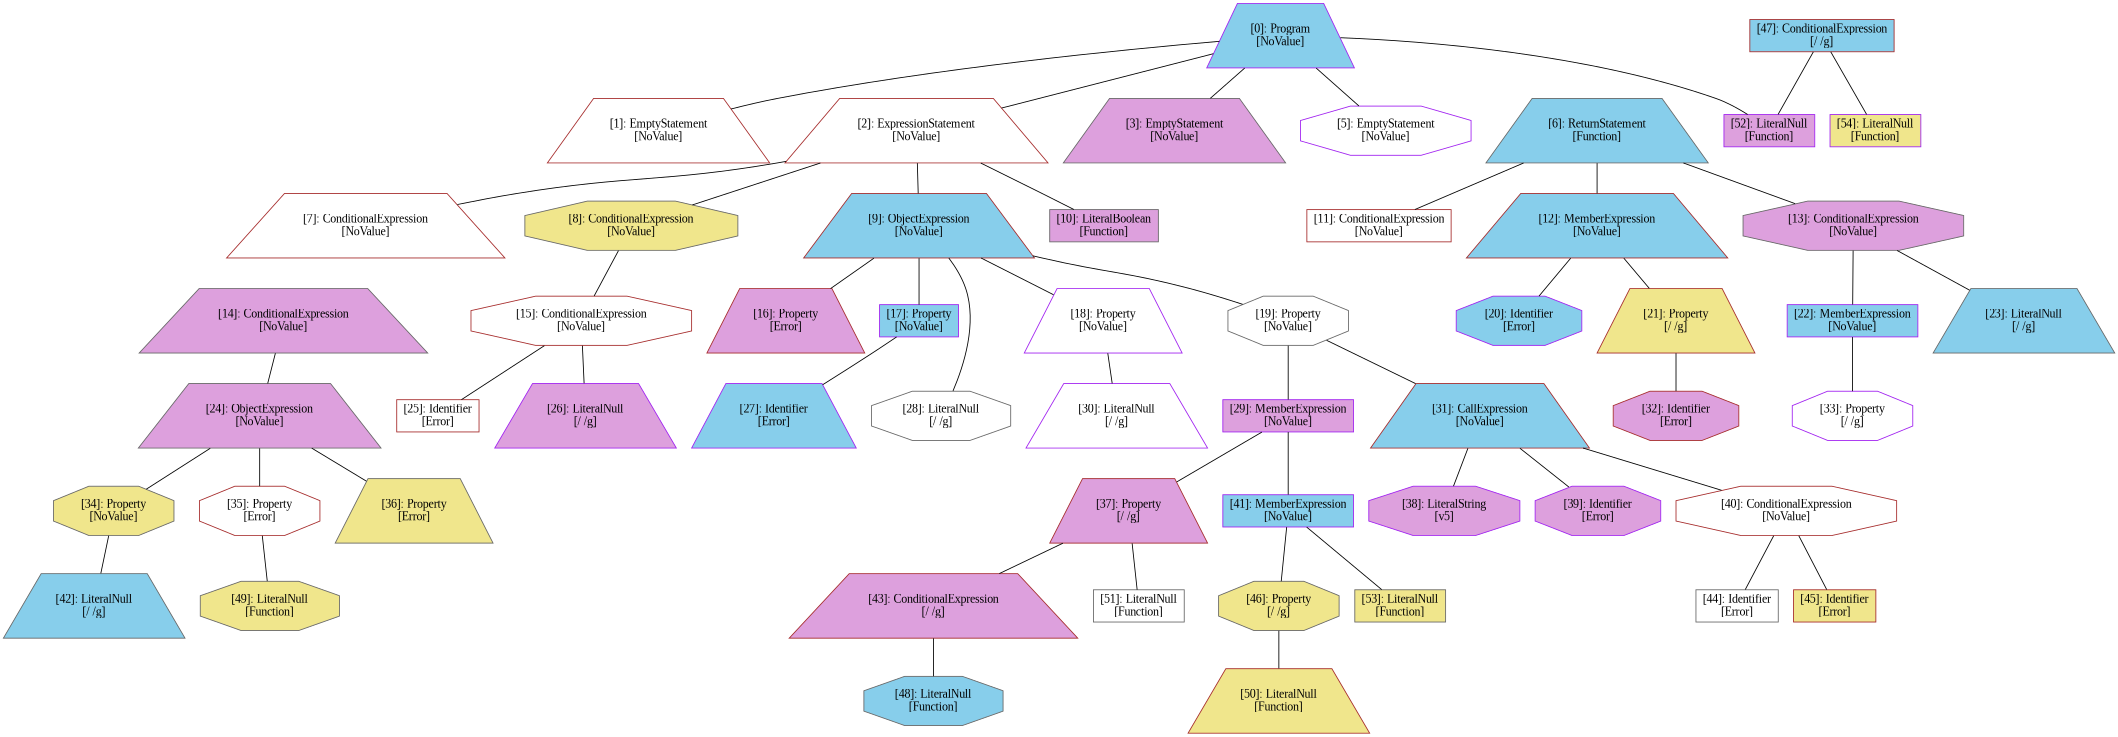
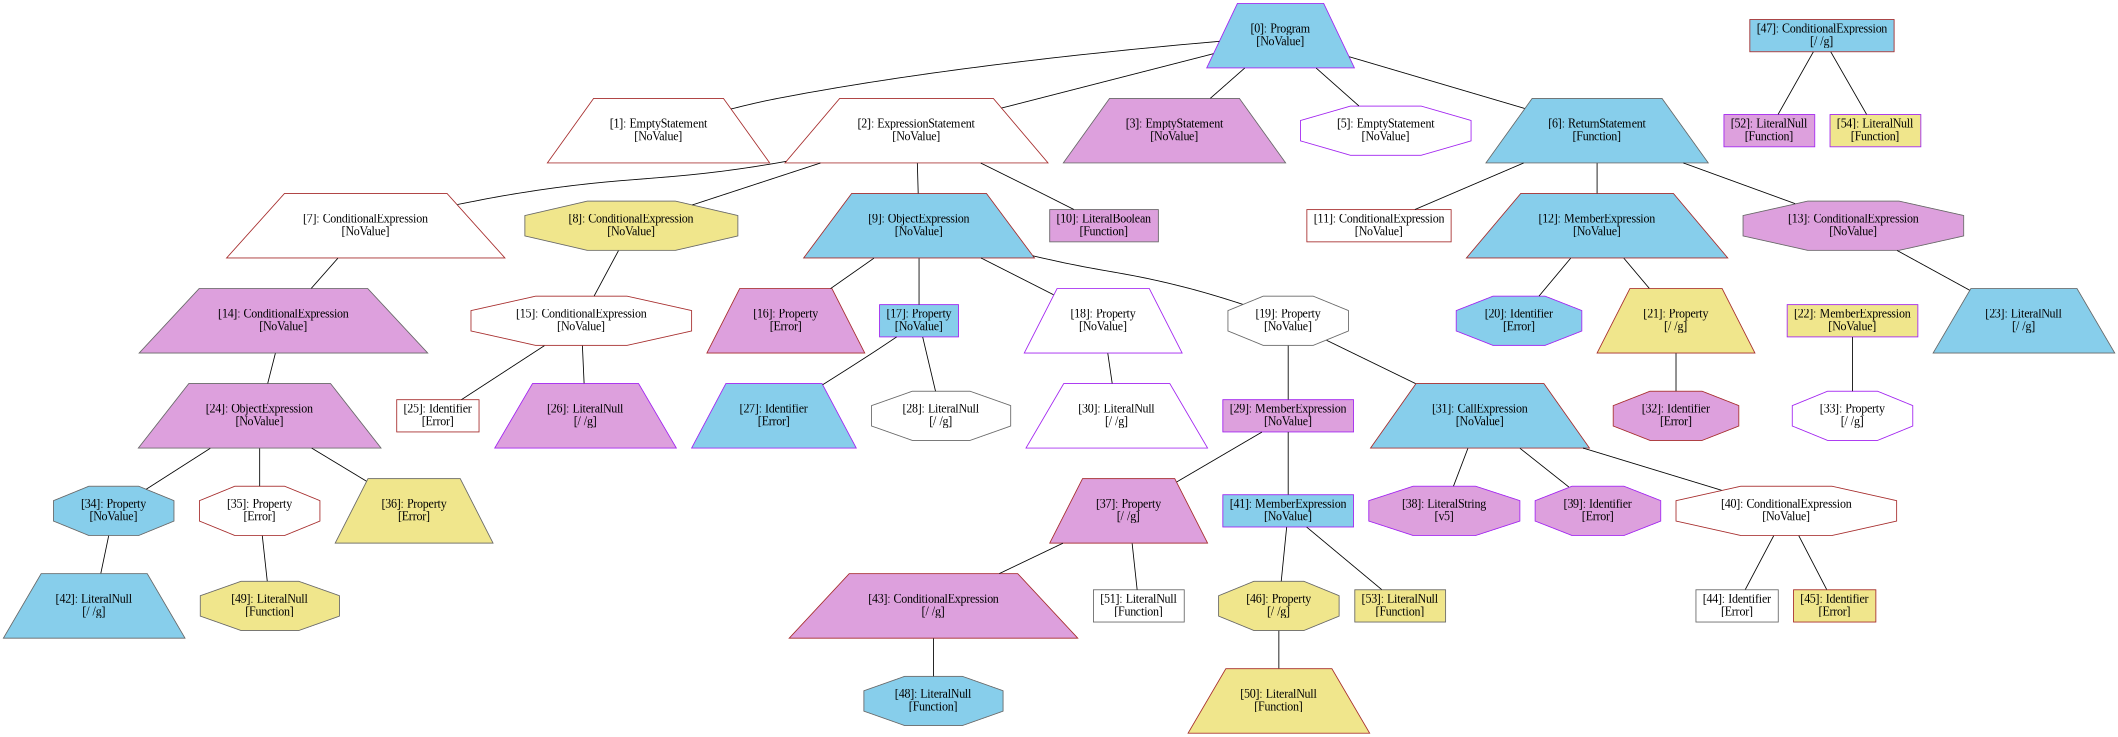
  graph {
    fontname="Liberation Serif"
    node [color=brown fillcolor=white fontname="Liberation Serif" shape=trapezium style=filled]
    edge [fontname="Liberation Serif"]
    n1 [color=purple fillcolor=skyblue label="[0]: Program\n[NoValue]"]
    n2 [label="[1]: EmptyStatement\n[NoValue]"]
    n3 [label="[2]: ExpressionStatement\n[NoValue]"]
    n4 [color=gray40 fillcolor=plum label="[3]: EmptyStatement\n[NoValue]"]
    n5 [color=purple label="[5]: EmptyStatement\n[NoValue]" shape=octagon]
    n6 [color=gray40 fillcolor=skyblue label="[6]: ReturnStatement\n[Function]"]
    n7 [label="[7]: ConditionalExpression\n[NoValue]"]
    n8 [color=gray40 fillcolor=khaki label="[8]: ConditionalExpression\n[NoValue]" shape=octagon]
    n9 [fillcolor=skyblue label="[9]: ObjectExpression\n[NoValue]"]
    n10 [color=gray40 fillcolor=plum label="[10]: LiteralBoolean\n[Function]" shape=box]
    n11 [label="[11]: ConditionalExpression\n[NoValue]" shape=box]
    n12 [fillcolor=skyblue label="[12]: MemberExpression\n[NoValue]"]
    n13 [color=gray40 fillcolor=plum label="[13]: ConditionalExpression\n[NoValue]" shape=octagon]
    n14 [color=gray40 fillcolor=plum label="[14]: ConditionalExpression\n[NoValue]"]
    n15 [label="[15]: ConditionalExpression\n[NoValue]" shape=octagon]
    n16 [fillcolor=plum label="[16]: Property\n[Error]"]
    n17 [color=purple fillcolor=skyblue label="[17]: Property\n[NoValue]" shape=box]
    n18 [color=purple label="[18]: Property\n[NoValue]"]
    n19 [color=gray40 label="[19]: Property\n[NoValue]" shape=octagon]
    n20 [color=purple fillcolor=skyblue label="[20]: Identifier\n[Error]" shape=octagon]
    n21 [fillcolor=khaki label="[21]: Property\n[/ /g]"]
-   n22 [color=purple fillcolor=skyblue label="[22]: MemberExpression\n[NoValue]" shape=box]
+   n22 [color=purple fillcolor=khaki label="[22]: MemberExpression\n[NoValue]" shape=box]
    n23 [color=gray40 fillcolor=skyblue label="[23]: LiteralNull\n[/ /g]"]
    n24 [color=gray40 fillcolor=plum label="[24]: ObjectExpression\n[NoValue]"]
    n25 [label="[25]: Identifier\n[Error]" shape=box]
    n26 [color=purple fillcolor=plum label="[26]: LiteralNull\n[/ /g]"]
    n27 [color=purple fillcolor=skyblue label="[27]: Identifier\n[Error]"]
    n28 [color=gray40 label="[28]: LiteralNull\n[/ /g]" shape=octagon]
    n29 [color=purple label="[30]: LiteralNull\n[/ /g]"]
    n30 [color=purple fillcolor=plum label="[29]: MemberExpression\n[NoValue]" shape=box]
    n31 [fillcolor=skyblue label="[31]: CallExpression\n[NoValue]"]
    n32 [fillcolor=plum label="[32]: Identifier\n[Error]" shape=octagon]
    n33 [color=purple label="[33]: Property\n[/ /g]" shape=octagon]
-   n34 [color=gray40 fillcolor=khaki label="[34]: Property\n[NoValue]" shape=octagon]
+   n34 [color=gray40 fillcolor=skyblue label="[34]: Property\n[NoValue]" shape=octagon]
    n35 [label="[35]: Property\n[Error]" shape=octagon]
    n36 [color=gray40 fillcolor=khaki label="[36]: Property\n[Error]"]
    n37 [fillcolor=plum label="[37]: Property\n[/ /g]"]
    n38 [color=purple fillcolor=skyblue label="[41]: MemberExpression\n[NoValue]" shape=box]
    n39 [color=purple fillcolor=plum label="[38]: LiteralString\n[v5]" shape=octagon]
    n40 [color=purple fillcolor=plum label="[39]: Identifier\n[Error]" shape=octagon]
    n41 [label="[40]: ConditionalExpression\n[NoValue]" shape=octagon]
    n42 [color=gray40 fillcolor=skyblue label="[42]: LiteralNull\n[/ /g]"]
    n43 [color=gray40 fillcolor=khaki label="[49]: LiteralNull\n[Function]" shape=octagon]
    n44 [fillcolor=plum label="[43]: ConditionalExpression\n[/ /g]"]
    n45 [color=gray40 label="[51]: LiteralNull\n[Function]" shape=box]
    n46 [color=gray40 fillcolor=khaki label="[46]: Property\n[/ /g]" shape=octagon]
    n47 [color=gray40 fillcolor=khaki label="[53]: LiteralNull\n[Function]" shape=box]
    n48 [color=gray40 label="[44]: Identifier\n[Error]" shape=box]
    n49 [fillcolor=khaki label="[45]: Identifier\n[Error]" shape=box]
    n50 [color=gray40 fillcolor=skyblue label="[48]: LiteralNull\n[Function]" shape=octagon]
    n51 [fillcolor=khaki label="[50]: LiteralNull\n[Function]"]
    n52 [fillcolor=skyblue label="[47]: ConditionalExpression\n[/ /g]" shape=box]
    n53 [color=purple fillcolor=plum label="[52]: LiteralNull\n[Function]" shape=box]
    n54 [color=purple fillcolor=khaki label="[54]: LiteralNull\n[Function]" shape=box]
    n1 -- n2
    n1 -- n3
    n1 -- n4
    n1 -- n5
-   n1 -- n53
+   n1 -- n6
    n3 -- n7
    n3 -- n8
    n3 -- n9
    n3 -- n10
    n6 -- n11
    n6 -- n12
    n6 -- n13
+   n7 -- n14
    n8 -- n15
    n9 -- n16
    n9 -- n17
    n9 -- n18
    n9 -- n19
    n12 -- n20
    n12 -- n21
-   n13 -- n22
    n13 -- n23
    n14 -- n24
    n15 -- n25
    n15 -- n26
    n17 -- n27
-   n9 -- n28
+   n17 -- n28
    n18 -- n29
    n19 -- n30
    n19 -- n31
    n21 -- n32
    n22 -- n33
    n24 -- n34
    n24 -- n35
    n24 -- n36
    n30 -- n37
    n30 -- n38
    n31 -- n39
    n31 -- n40
    n31 -- n41
    n34 -- n42
    n35 -- n43
    n37 -- n44
    n37 -- n45
    n38 -- n46
    n38 -- n47
    n41 -- n48
    n41 -- n49
    n44 -- n50
    n46 -- n51
    n52 -- n53
    n52 -- n54
  }
